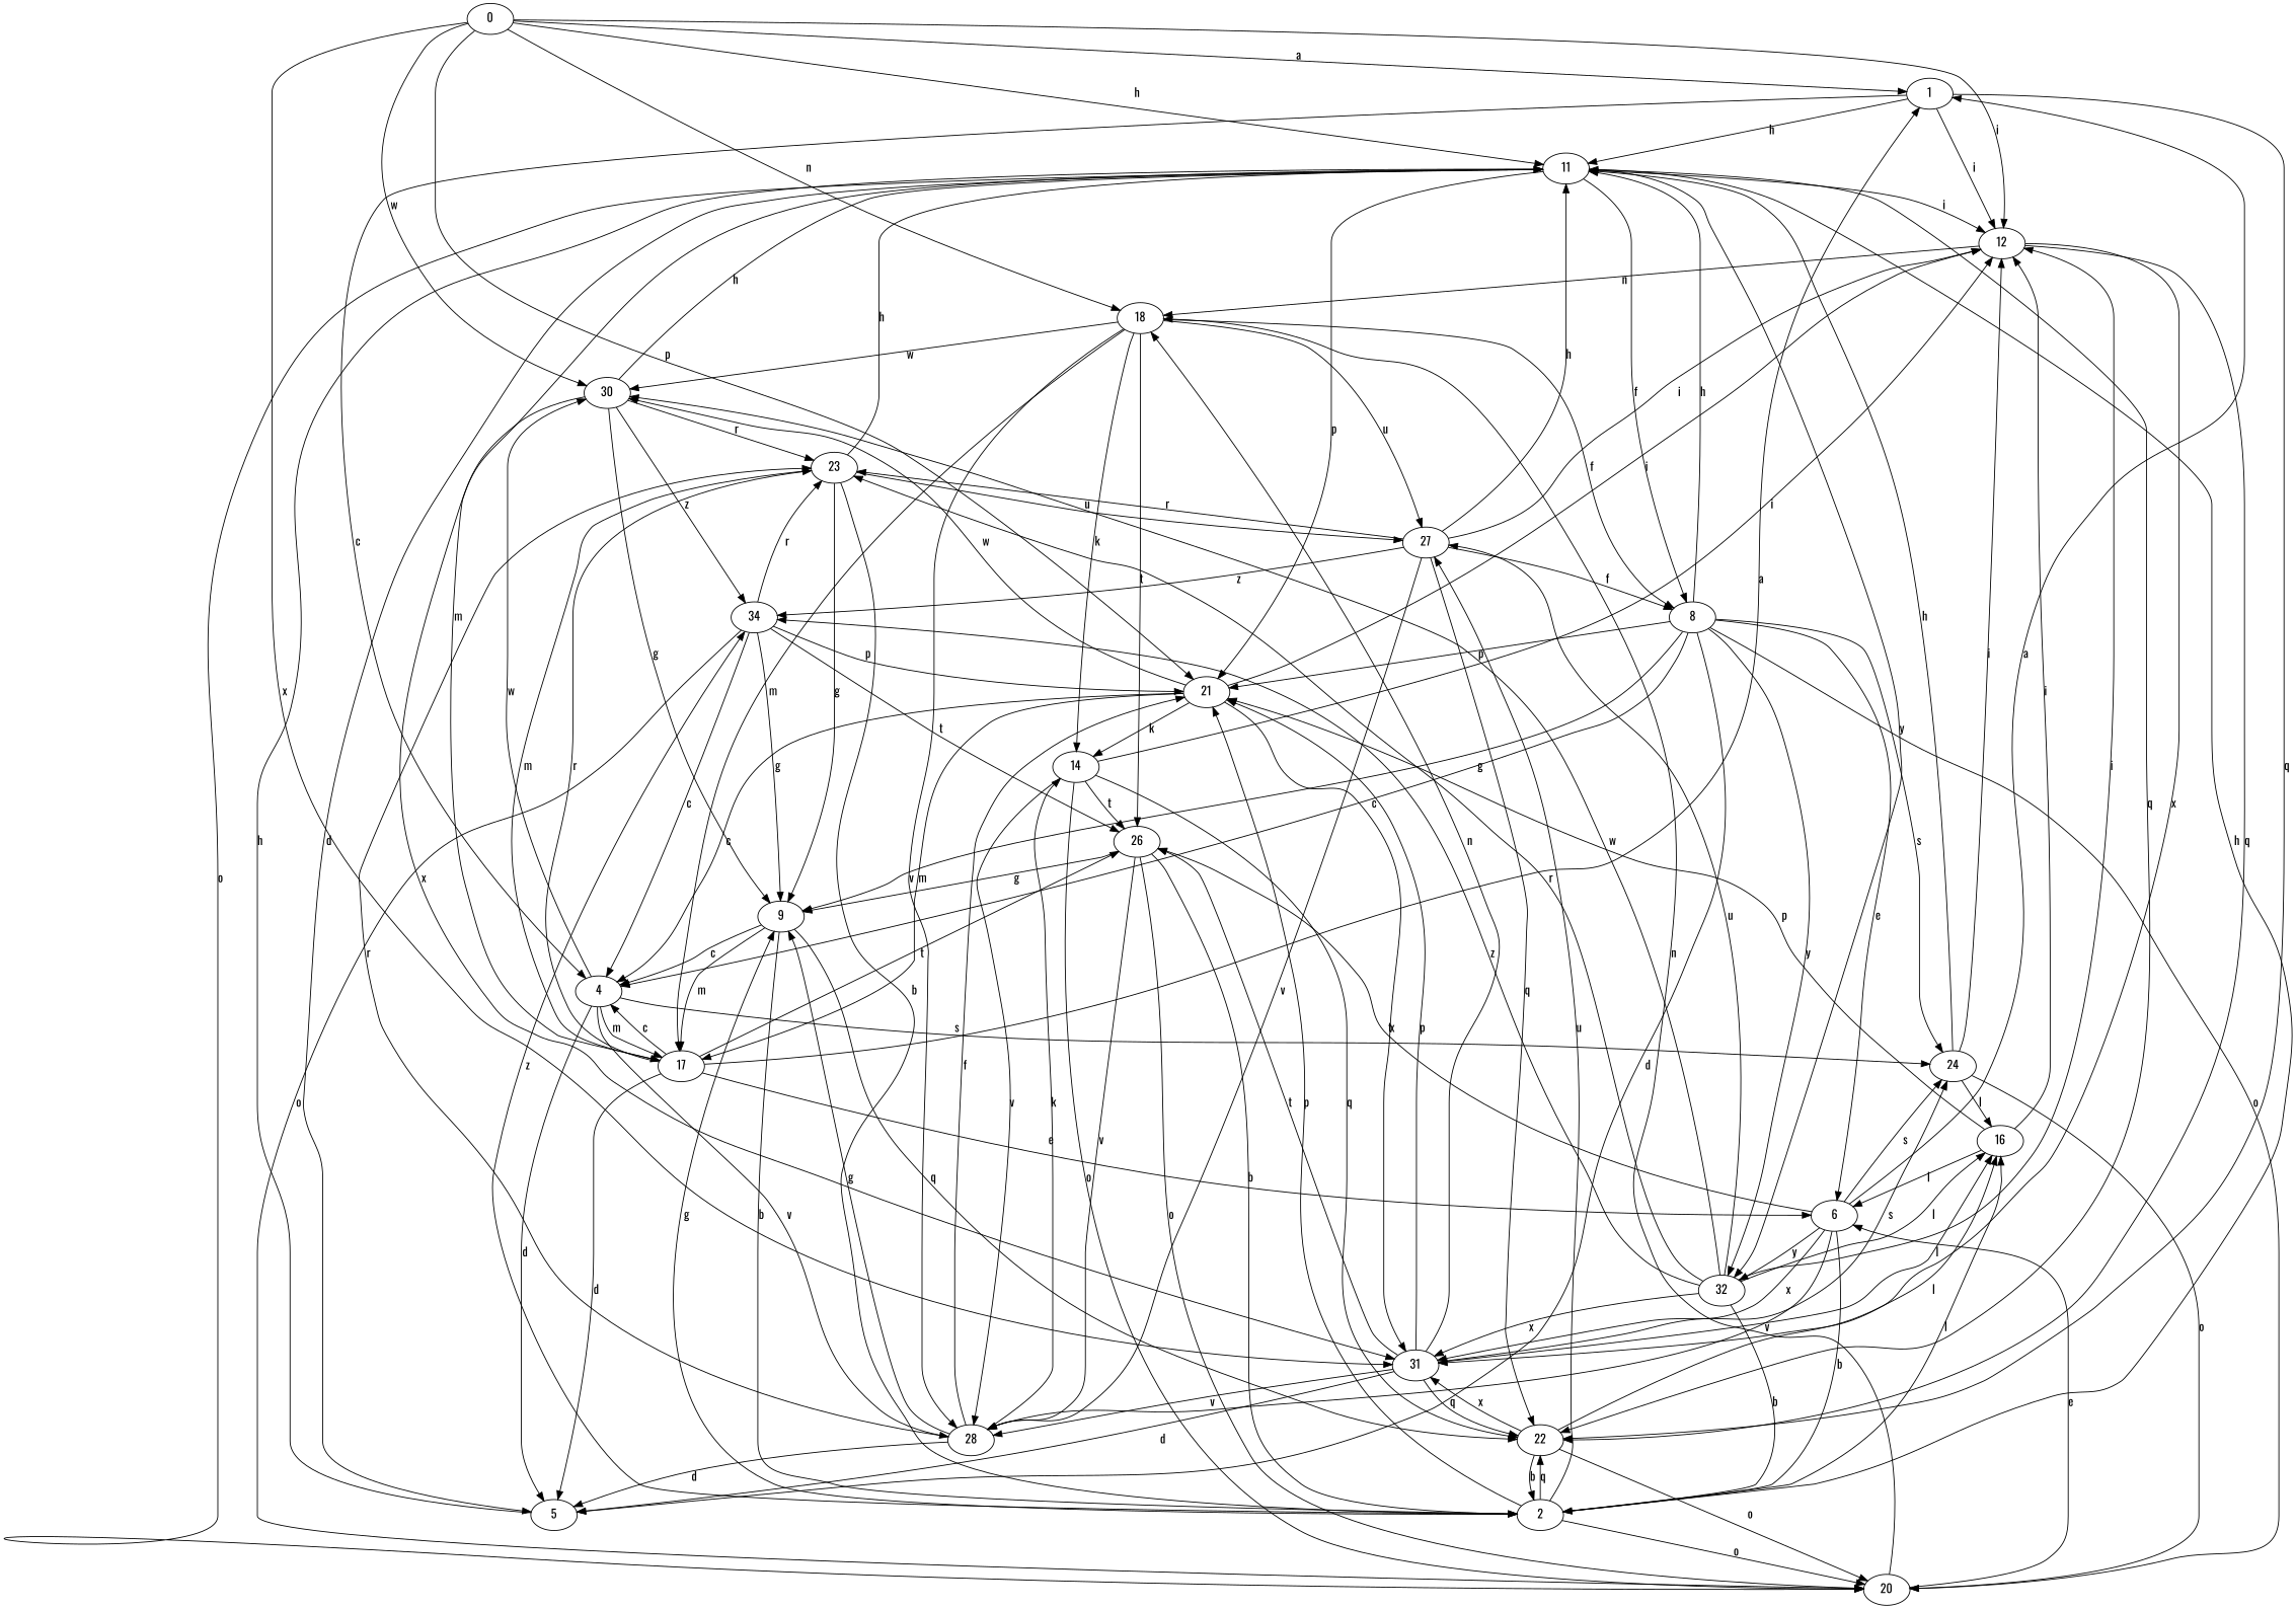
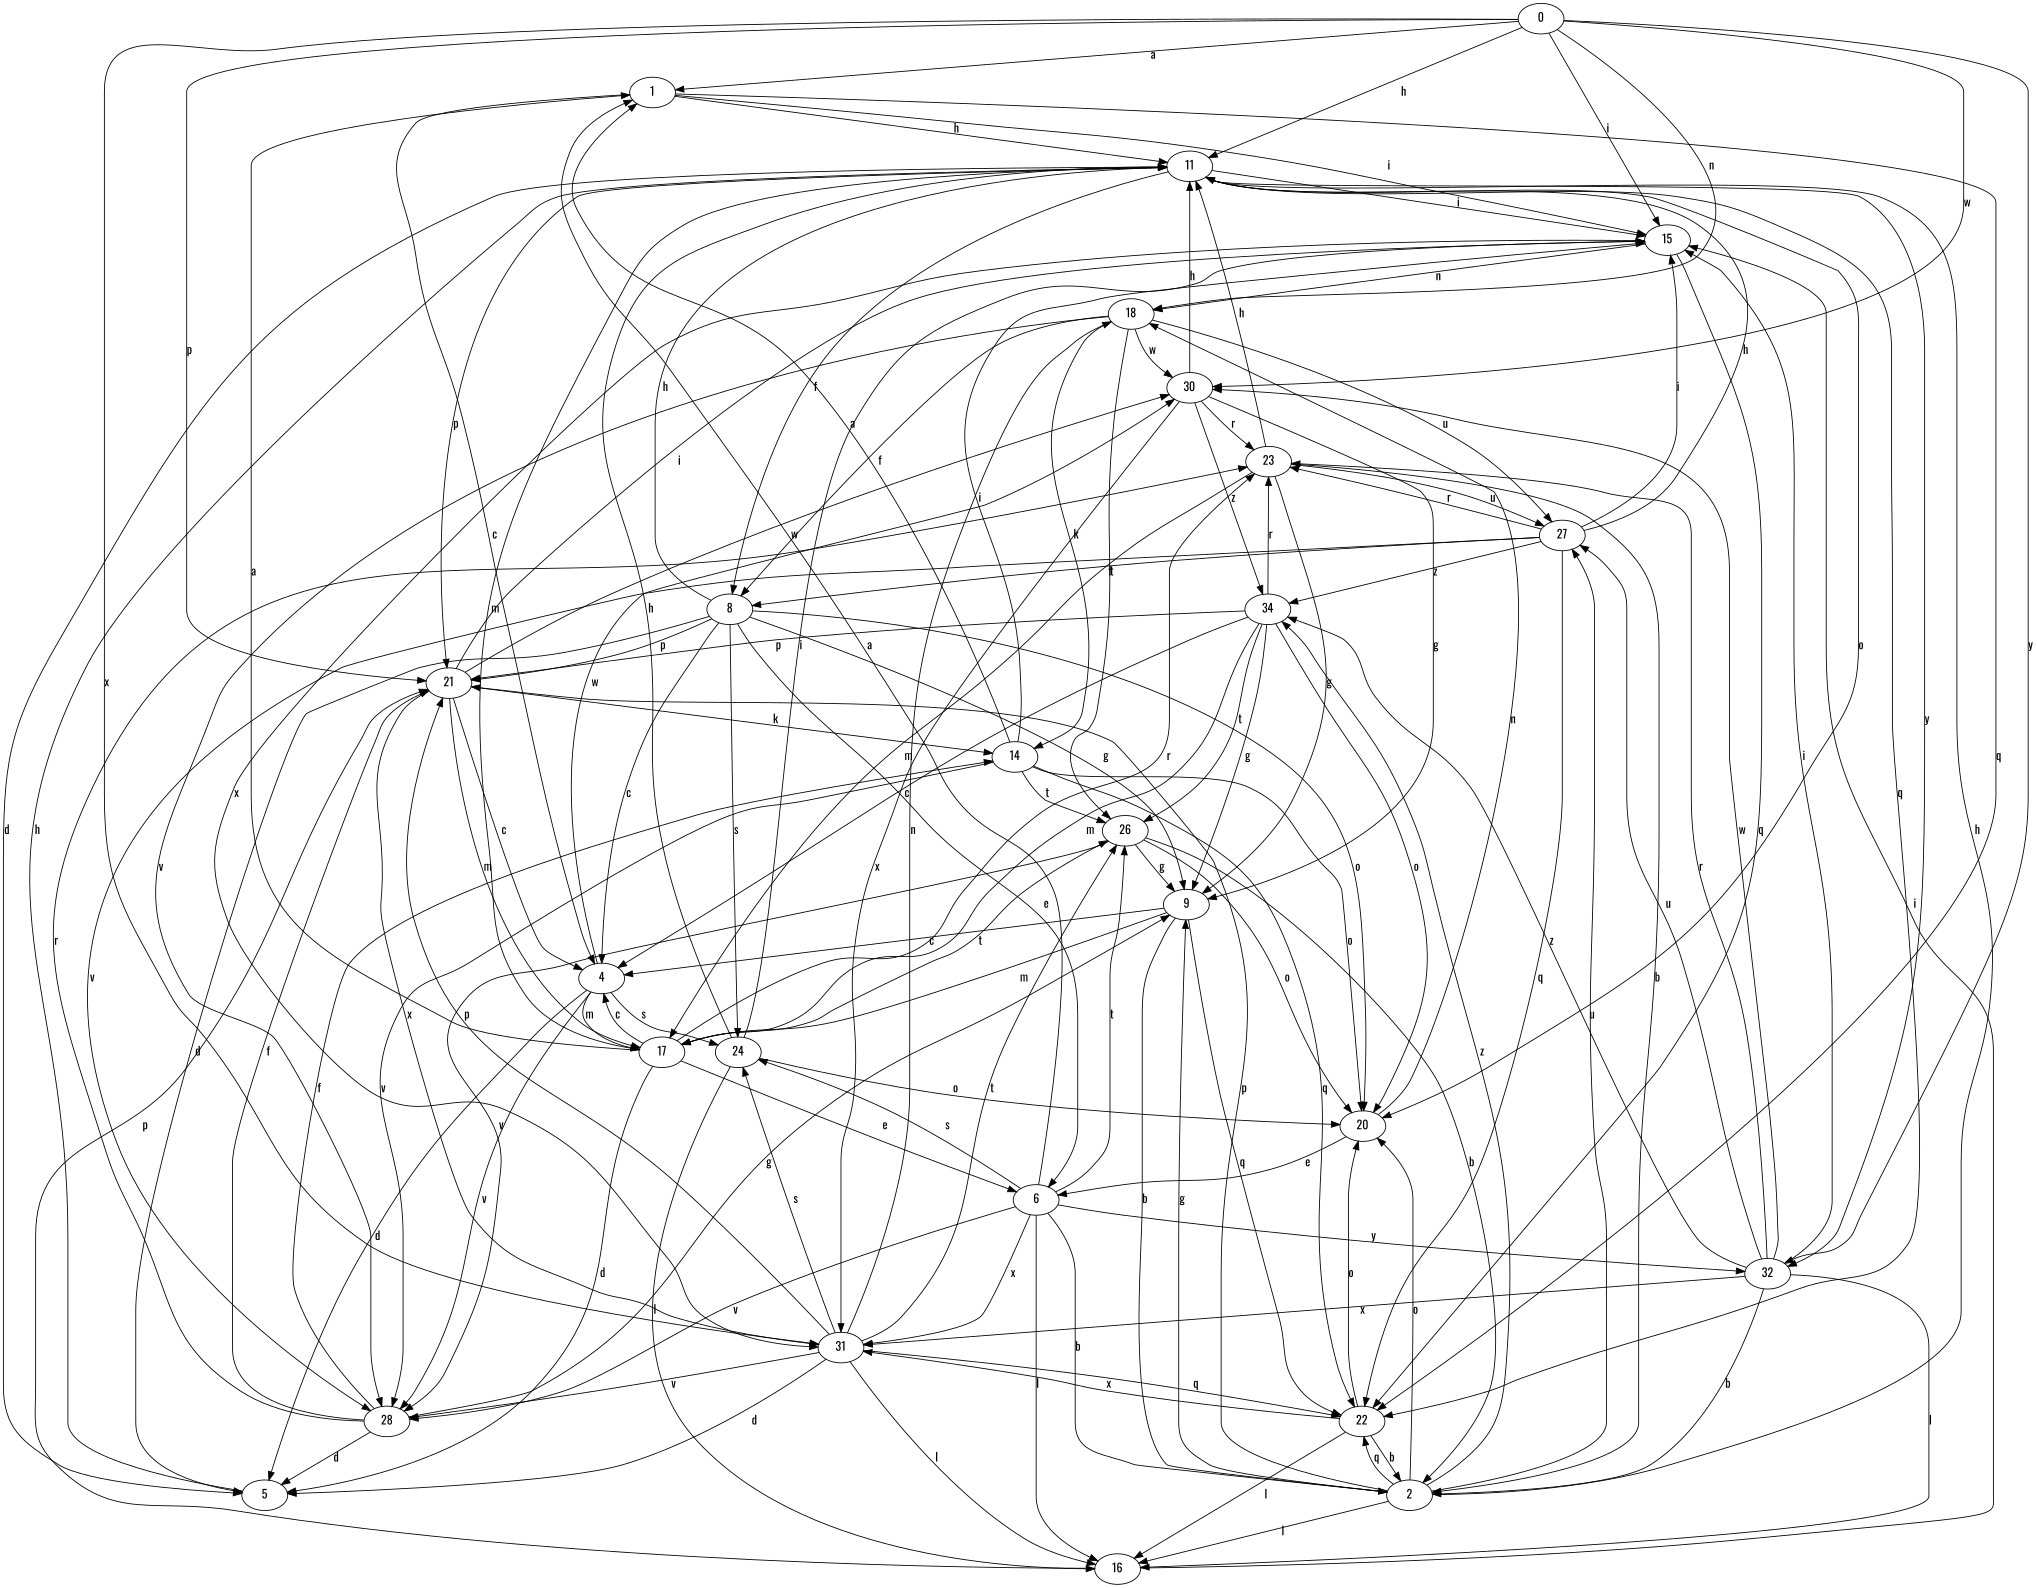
  strict digraph {
    fontname=Oswald
    node [fontname=Oswald]
    edge [fontname=Oswald]
    0
    1
    11
-   12
+   12 [label=15]
    18
    21
    30
    31
    32
    4
    22
    9
    2
    17
    20
    5
    8
    27
    28
    14
    26
    34
    23
    16
    24
    6
    0 -> 1 [label=a]
    0 -> 11 [label=h]
    0 -> 12 [label=i]
    0 -> 18 [label=n]
    0 -> 21 [label=p]
    0 -> 30 [label=w]
    0 -> 31 [label=x]
-   8 -> 32 [label=y]
+   0 -> 32 [label=y]
    1 -> 11 [label=h]
    1 -> 12 [label=i]
    1 -> 4 [label=c]
    1 -> 22 [label=q]
    11 -> 12 [label=i]
    11 -> 21 [label=p]
    11 -> 32 [label=y]
    11 -> 22 [label=q]
    11 -> 17 [label=m]
    11 -> 20 [label=o]
    11 -> 5 [label=d]
    11 -> 8 [label=f]
    12 -> 18 [label=n]
    12 -> 31 [label=x]
    12 -> 22 [label=q]
    18 -> 30 [label=w]
-   18 -> 17 [label=m]
+   34 -> 17 [label=m]
    18 -> 8 [label=f]
    18 -> 27 [label=u]
    18 -> 28 [label=v]
    18 -> 14 [label=k]
    18 -> 26 [label=t]
    21 -> 12 [label=i]
    21 -> 30 [label=w]
    21 -> 31 [label=x]
    21 -> 4 [label=c]
    21 -> 17 [label=m]
    21 -> 14 [label=k]
    30 -> 11 [label=h]
    30 -> 31 [label=x]
    30 -> 9 [label=g]
    30 -> 34 [label=z]
    30 -> 23 [label=r]
    31 -> 18 [label=n]
    31 -> 21 [label=p]
    31 -> 22 [label=q]
    31 -> 5 [label=d]
    31 -> 28 [label=v]
    31 -> 26 [label=t]
    31 -> 16 [label=l]
    31 -> 24 [label=s]
    32 -> 12 [label=i]
    32 -> 30 [label=w]
    32 -> 31 [label=x]
    32 -> 2 [label=b]
    32 -> 27 [label=u]
    32 -> 34 [label=z]
    32 -> 23 [label=r]
    32 -> 16 [label=l]
    4 -> 30 [label=w]
    4 -> 17 [label=m]
    4 -> 5 [label=d]
    4 -> 28 [label=v]
    4 -> 24 [label=s]
    22 -> 31 [label=x]
    22 -> 2 [label=b]
    22 -> 20 [label=o]
    22 -> 16 [label=l]
    9 -> 4 [label=c]
    9 -> 22 [label=q]
    9 -> 2 [label=b]
    9 -> 17 [label=m]
    2 -> 11 [label=h]
    2 -> 21 [label=p]
    2 -> 22 [label=q]
    2 -> 9 [label=g]
    2 -> 20 [label=o]
    2 -> 27 [label=u]
    2 -> 34 [label=z]
    2 -> 16 [label=l]
    17 -> 1 [label=a]
    17 -> 4 [label=c]
    17 -> 5 [label=d]
    17 -> 26 [label=t]
    17 -> 23 [label=r]
    17 -> 6 [label=e]
    20 -> 18 [label=n]
    20 -> 6 [label=e]
    5 -> 11 [label=h]
    8 -> 11 [label=h]
    8 -> 21 [label=p]
    8 -> 4 [label=c]
    8 -> 9 [label=g]
    8 -> 20 [label=o]
    8 -> 5 [label=d]
    8 -> 24 [label=s]
    8 -> 6 [label=e]
    27 -> 11 [label=h]
    27 -> 12 [label=i]
    27 -> 22 [label=q]
    27 -> 8 [label=f]
    27 -> 28 [label=v]
    27 -> 34 [label=z]
    27 -> 23 [label=r]
    28 -> 21 [label=f]
    28 -> 9 [label=g]
    28 -> 5 [label=d]
-   28 -> 14 [label=k]
+   28 -> 14 [label=f]
    28 -> 23 [label=r]
+   14 -> 1 [label=a]
    14 -> 12 [label=i]
    14 -> 22 [label=q]
    14 -> 20 [label=o]
    14 -> 28 [label=v]
    14 -> 26 [label=t]
    26 -> 9 [label=g]
    26 -> 2 [label=b]
    26 -> 20 [label=o]
    26 -> 28 [label=v]
    34 -> 21 [label=p]
    34 -> 4 [label=c]
    34 -> 9 [label=g]
    34 -> 20 [label=o]
    34 -> 26 [label=t]
    34 -> 23 [label=r]
    23 -> 11 [label=h]
    23 -> 9 [label=g]
    23 -> 2 [label=b]
    23 -> 17 [label=m]
    23 -> 27 [label=u]
    16 -> 12 [label=i]
    16 -> 21 [label=p]
    24 -> 11 [label=h]
    24 -> 12 [label=i]
    24 -> 20 [label=o]
    24 -> 16 [label=l]
    6 -> 1 [label=a]
    6 -> 31 [label=x]
    6 -> 32 [label=y]
    6 -> 2 [label=b]
    6 -> 28 [label=v]
    6 -> 26 [label=t]
-   16 -> 6 [label=l]
+   6 -> 16 [label=l]
    6 -> 24 [label=s]
  }
